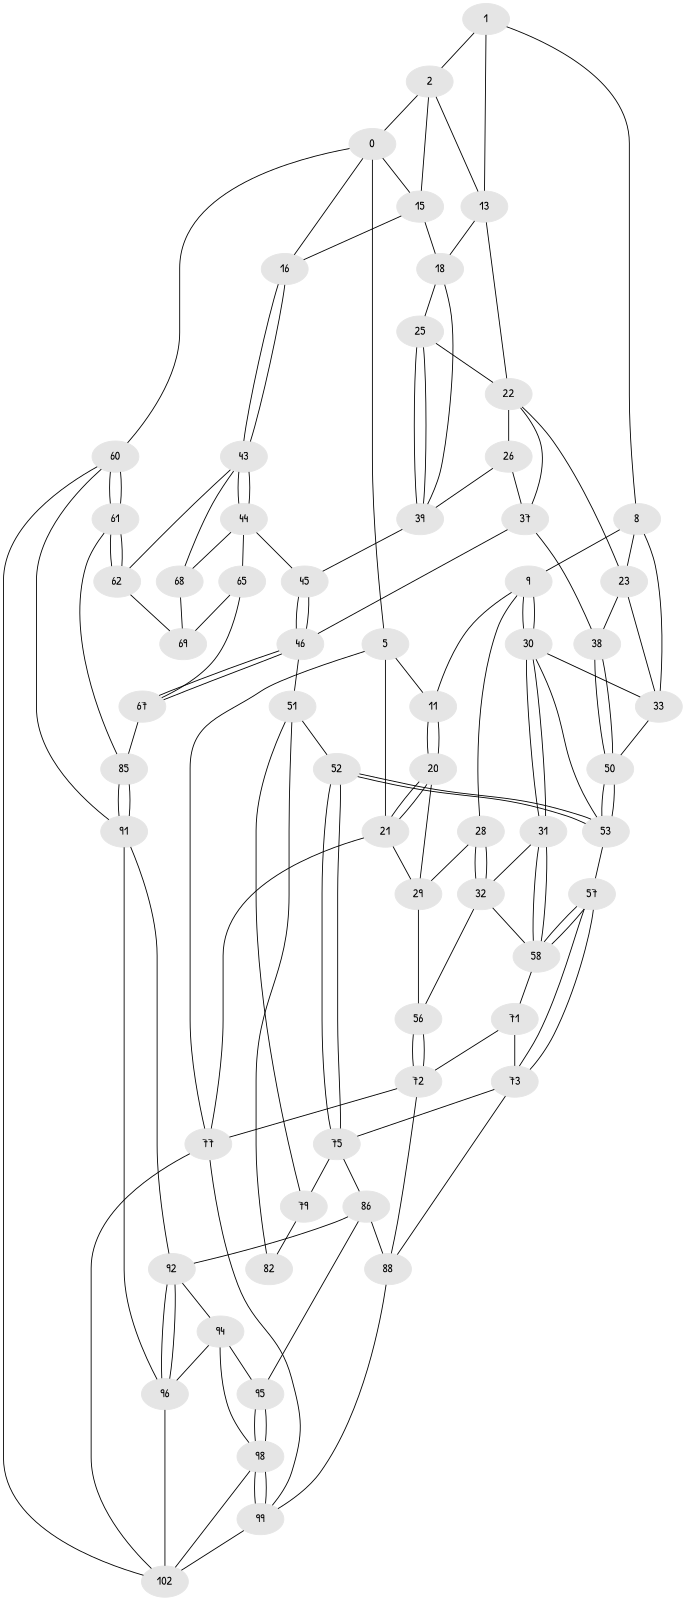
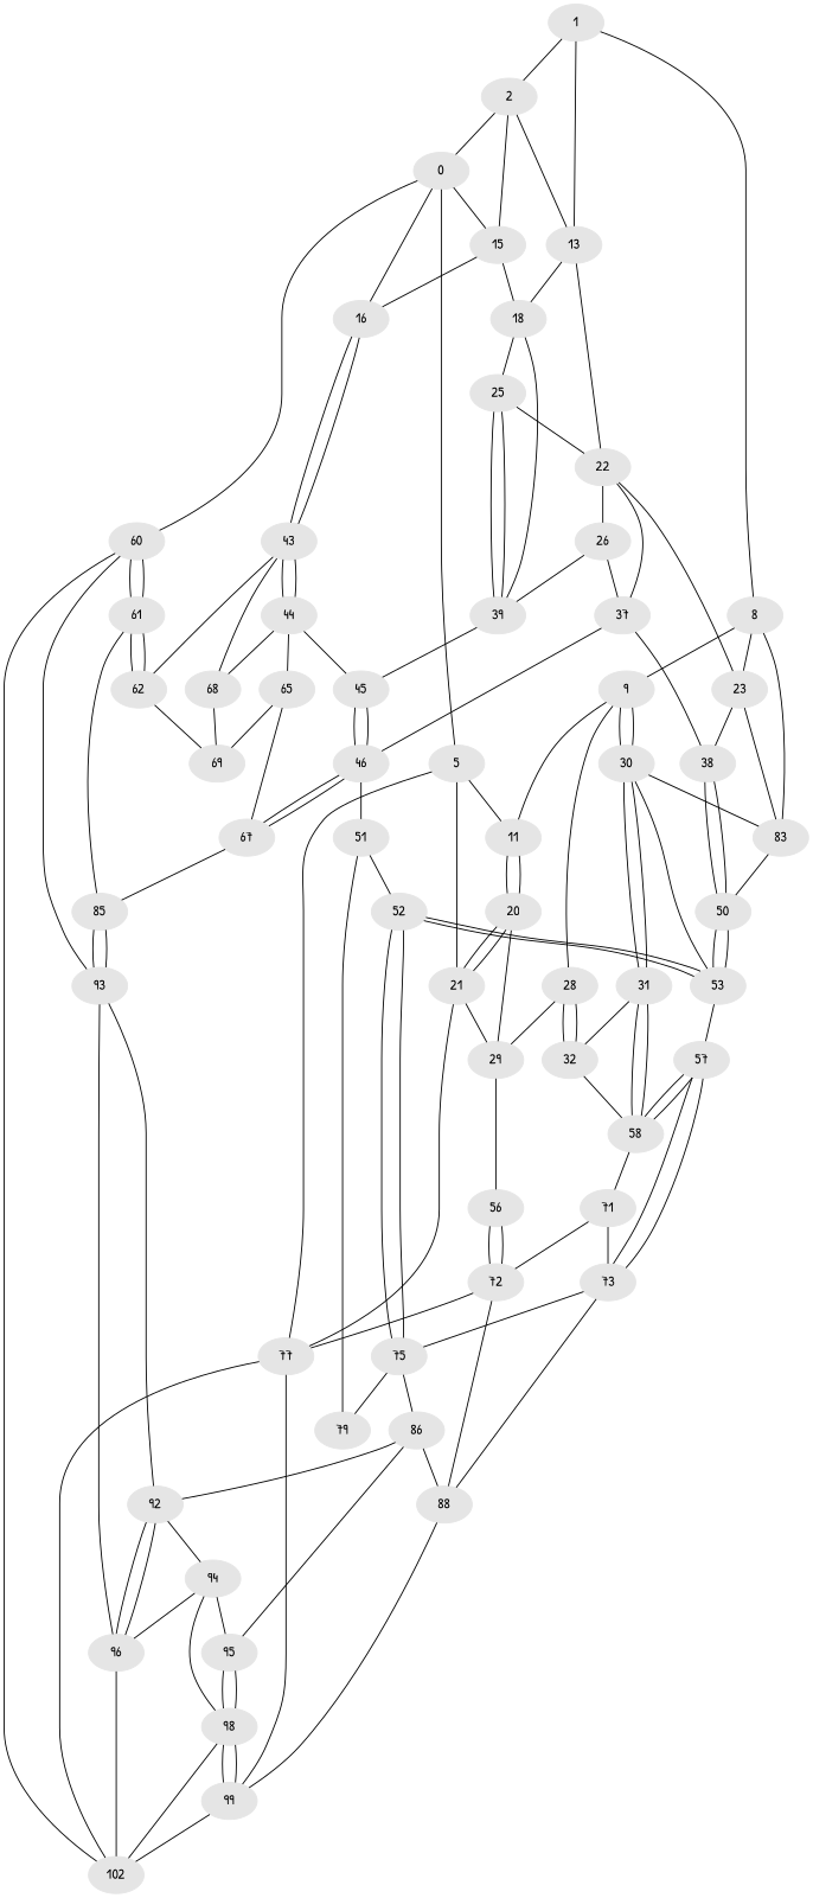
  graph {
    fontname="Patrick Hand"
    node [color=gray90 fontname="Patrick Hand" style=filled]
    edge [fontname="Patrick Hand"]
    1 [super="+7"]
    2 [super="+12"]
    8 [super="+24"]
    13 [super="+14"]
    n5 [label=0 super="+4"]
    15 [super="+17"]
    9 [super="+10"]
    23 [super="+36"]
-   33 [super="+34"]
+   33 [super="+34" label=83]
    18 [super="+19"]
    22 [super="+27"]
    5 [super="+6"]
    16
    60
    11
    21 [super="+49"]
    77 [super="+90"]
    43 [super="+63"]
    61 [super="+84"]
-   91 [super="+101"]
+   91 [super="+101" label=93]
    102 [super="+105"]
    20
    29 [super="+48"]
    99 [super="+103"]
    28
    30 [super="+35"]
    38
    50
    32 [super="+55"]
    31
    53 [super="+54"]
    25
    39 [super="+40"]
    26 [super="+41"]
    37 [super="+42"]
    44 [super="+64"]
    62 [super="+83"]
    68
    45
    56
    46 [super="+47"]
    58 [super="+59"]
    72 [super="+76"]
    57
    71
    51 [super="+78"]
    67 [super="+81"]
    65 [super="+66"]
    69 [super="+70"]
    52
    79
-   82
    85
    75 [super="+80"]
    86 [super="+87"]
    73 [super="+74"]
    88 [super="+89"]
    92 [super="+93"]
    96 [super="+104"]
    95
    94 [super="+97"]
    98 [super="+100"]
    1 -- 2
    1 -- 8
    1 -- 13
    2 -- 13
    2 -- n5
    2 -- 15
    8 -- 9
    8 -- 23
    8 -- 33
    13 -- 18
    13 -- 22
    n5 -- 15
    n5 -- 5
    n5 -- 16
    n5 -- 60
    15 -- 18
    15 -- 16
    9 -- 11
    9 -- 28
    9 -- 30
    9 -- 30
    23 -- 33
    23 -- 38
    33 -- 50
    18 -- 25
    18 -- 39
    22 -- 23
    22 -- 26
    22 -- 37
    5 -- 11
    5 -- 21
    5 -- 77
    16 -- 43
    16 -- 43
    60 -- 61
    60 -- 61
    60 -- 91
    60 -- 102
    11 -- 20
    11 -- 20
    21 -- 77
    21 -- 29
    77 -- 102
    77 -- 99
    43 -- 44
    43 -- 44
    43 -- 62
    43 -- 68
    61 -- 62 [weight=2]
    61 -- 62
    61 -- 85
    91 -- 92
    91 -- 96
    20 -- 21
    20 -- 21
    20 -- 29
    29 -- 56
    99 -- 102
    28 -- 29
    28 -- 32
    28 -- 32
    30 -- 33
    30 -- 31
    30 -- 31
    30 -- 53
    38 -- 50
    38 -- 50
    50 -- 53
    50 -- 53
-   32 -- 56
    32 -- 58
    31 -- 32
    31 -- 58
    31 -- 58
    53 -- 57
    25 -- 22
    25 -- 39
    25 -- 39
    39 -- 45
    26 -- 39
    26 -- 37
    37 -- 38
    37 -- 46
    44 -- 68
    44 -- 45
    44 -- 65
    62 -- 69
    68 -- 69
    45 -- 46
    45 -- 46
    56 -- 72
    56 -- 72
    46 -- 51
    46 -- 67
    46 -- 67
    58 -- 71
    72 -- 77
    72 -- 88
    57 -- 58
    57 -- 58
    57 -- 73
    57 -- 73
    71 -- 72
    71 -- 73
    51 -- 52
    51 -- 79
-   51 -- 82
    67 -- 85
    65 -- 67
    65 -- 69 [weight=2]
    52 -- 53
    52 -- 53
    52 -- 75
    52 -- 75
-   79 -- 82
    85 -- 91
    85 -- 91
    75 -- 79
    75 -- 86
    86 -- 88
    86 -- 92
    86 -- 95
    73 -- 75
    73 -- 88
    88 -- 99
    92 -- 96
    92 -- 96
    92 -- 94
    96 -- 102
    95 -- 98
    95 -- 98
    94 -- 96
    94 -- 95
    94 -- 98
    98 -- 102
    98 -- 99
    98 -- 99
  }
